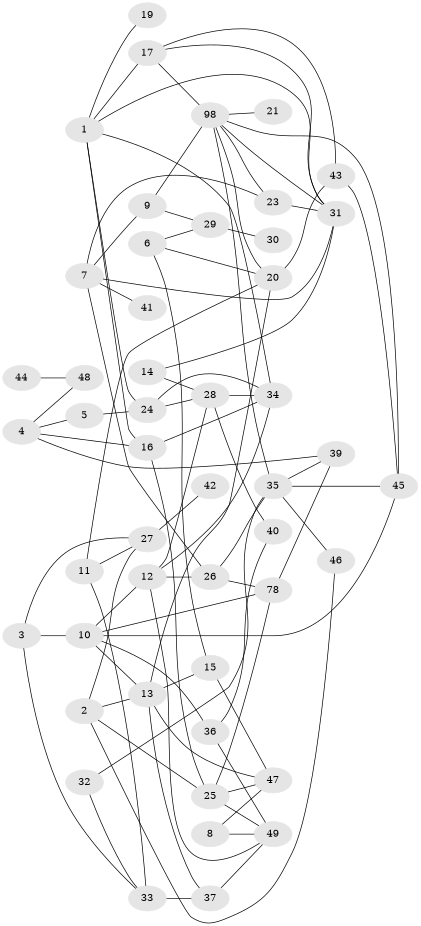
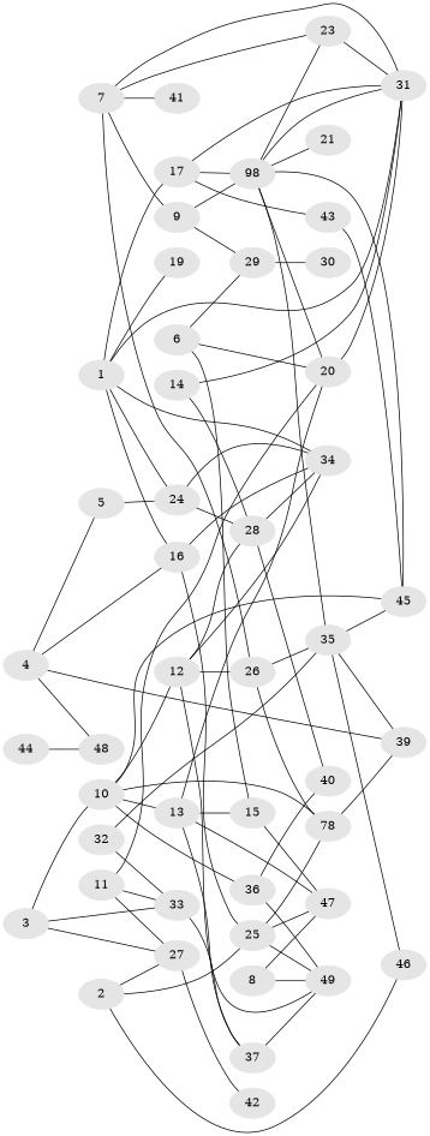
  graph {
    rankdir=LR
    node [color=gray90 style=filled]
    edge [weight=1.0]
    1
    16
    17
    19
    24
    31
    34
    25
    n9 [label=98]
    43
    28
    2
    13
    27
    46
    15
    20
    47
    37
    49
    n21 [label=78]
    42
    3
    10
    33
    12
    36
    45
    4
    5
    39
    48
    6
    29
    30
    7
    9
    23
    26
    41
    35
    8
    21
    40
    11
    14
    32
    44
    1 -- 16
    1 -- 17
    1 -- 19
    1 -- 24
    1 -- 31
    1 -- 34
    16 -- 34
    16 -- 25
    17 -- 31 [weight=2.0]
    17 -- n9 [weight=2.0]
    17 -- 43
    24 -- 34
    24 -- 28
    25 -- 47
    25 -- 49
    25 -- n21
    n9 -- 31
    n9 -- 20
    n9 -- 45
    n9 -- 23
    n9 -- 35 [weight=3.0]
    n9 -- 21 [weight=2.0]
    43 -- 45
    28 -- 34
    28 -- 40
    2 -- 25
-   2 -- 13
    2 -- 27
    2 -- 46
    13 -- 15
    13 -- 20
    13 -- 47
    13 -- 37
    27 -- 42
    15 -- 47
-   20 -- 43
+   20 -- 31
    37 -- 49
    n21 -- 39
    3 -- 27
    3 -- 10
    3 -- 33
    10 -- 13
    10 -- n21
    10 -- 12
    10 -- 36
    10 -- 45
    33 -- 37
    12 -- 34
    12 -- 28
    12 -- 49
    12 -- 26
    36 -- 49
    36 -- 40
    4 -- 16
    4 -- 5
    4 -- 39
    4 -- 48
    5 -- 24
    6 -- 15
    6 -- 20
    6 -- 29
    29 -- 30
    7 -- 31
    7 -- 9
    7 -- 23
    7 -- 26
    7 -- 41
    9 -- n9
    9 -- 29
    23 -- 31
    26 -- n21
    26 -- 35
    35 -- 46
    35 -- 45 [weight=2.0]
    35 -- 39
    8 -- 47
    8 -- 49
    11 -- 27
    11 -- 20
    11 -- 33
    14 -- 31
    14 -- 28
    32 -- 33
    32 -- 35
    44 -- 48
  }
